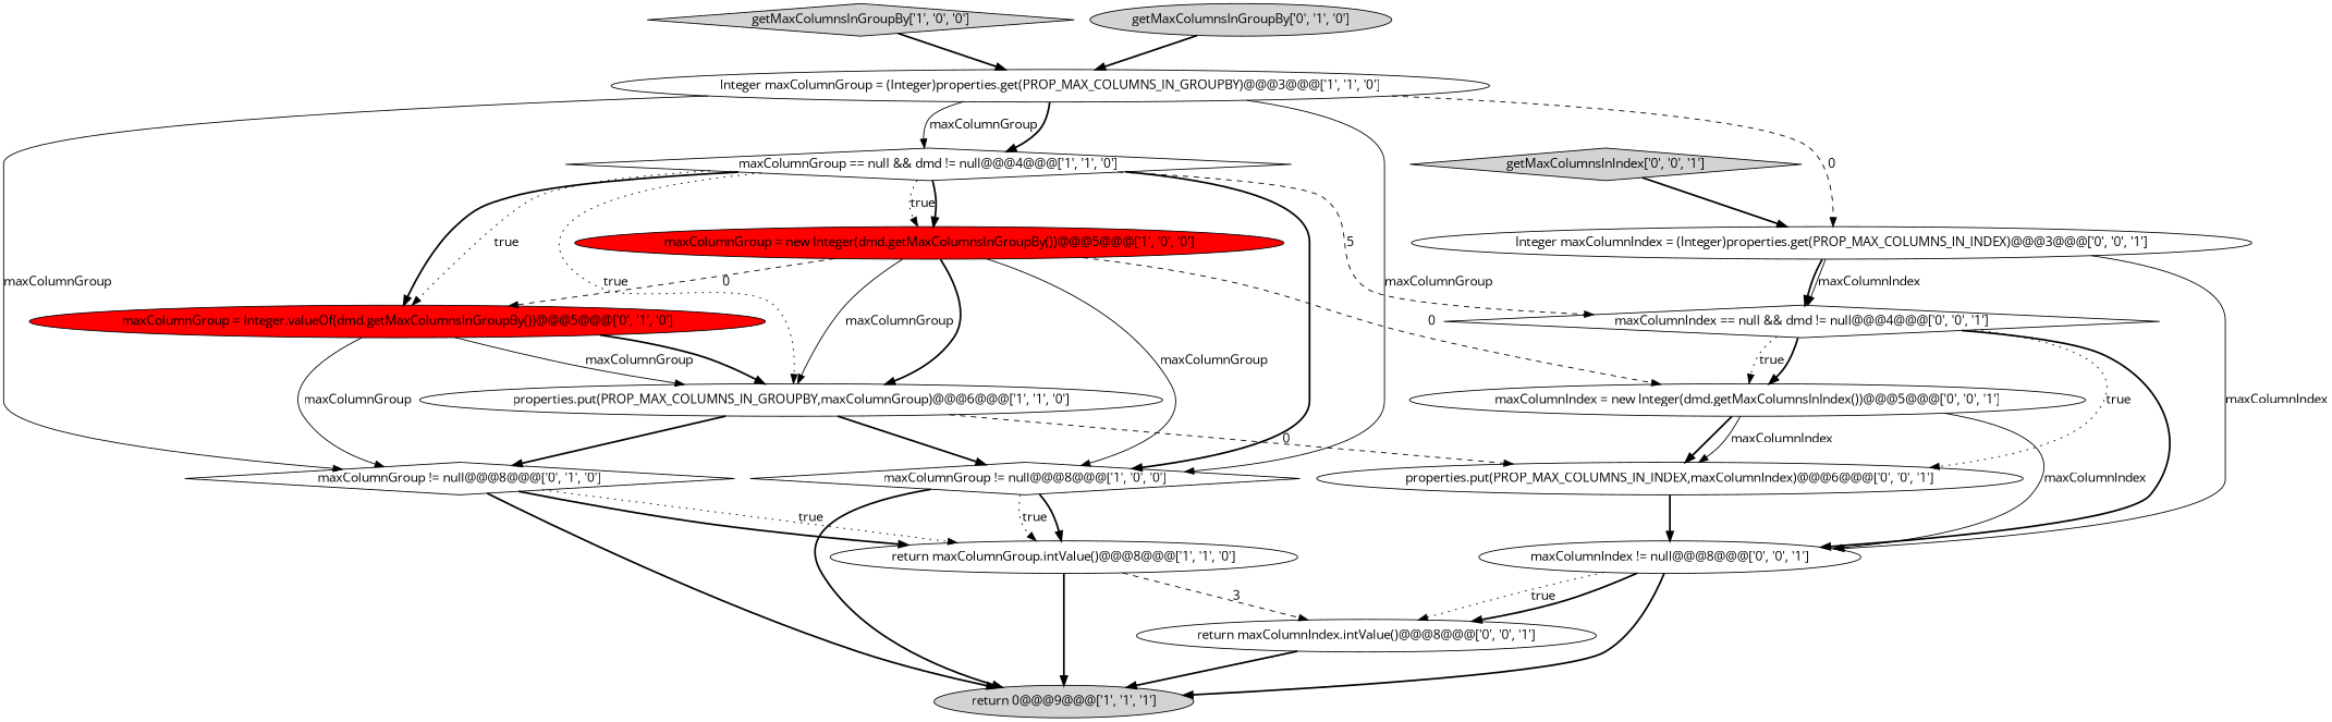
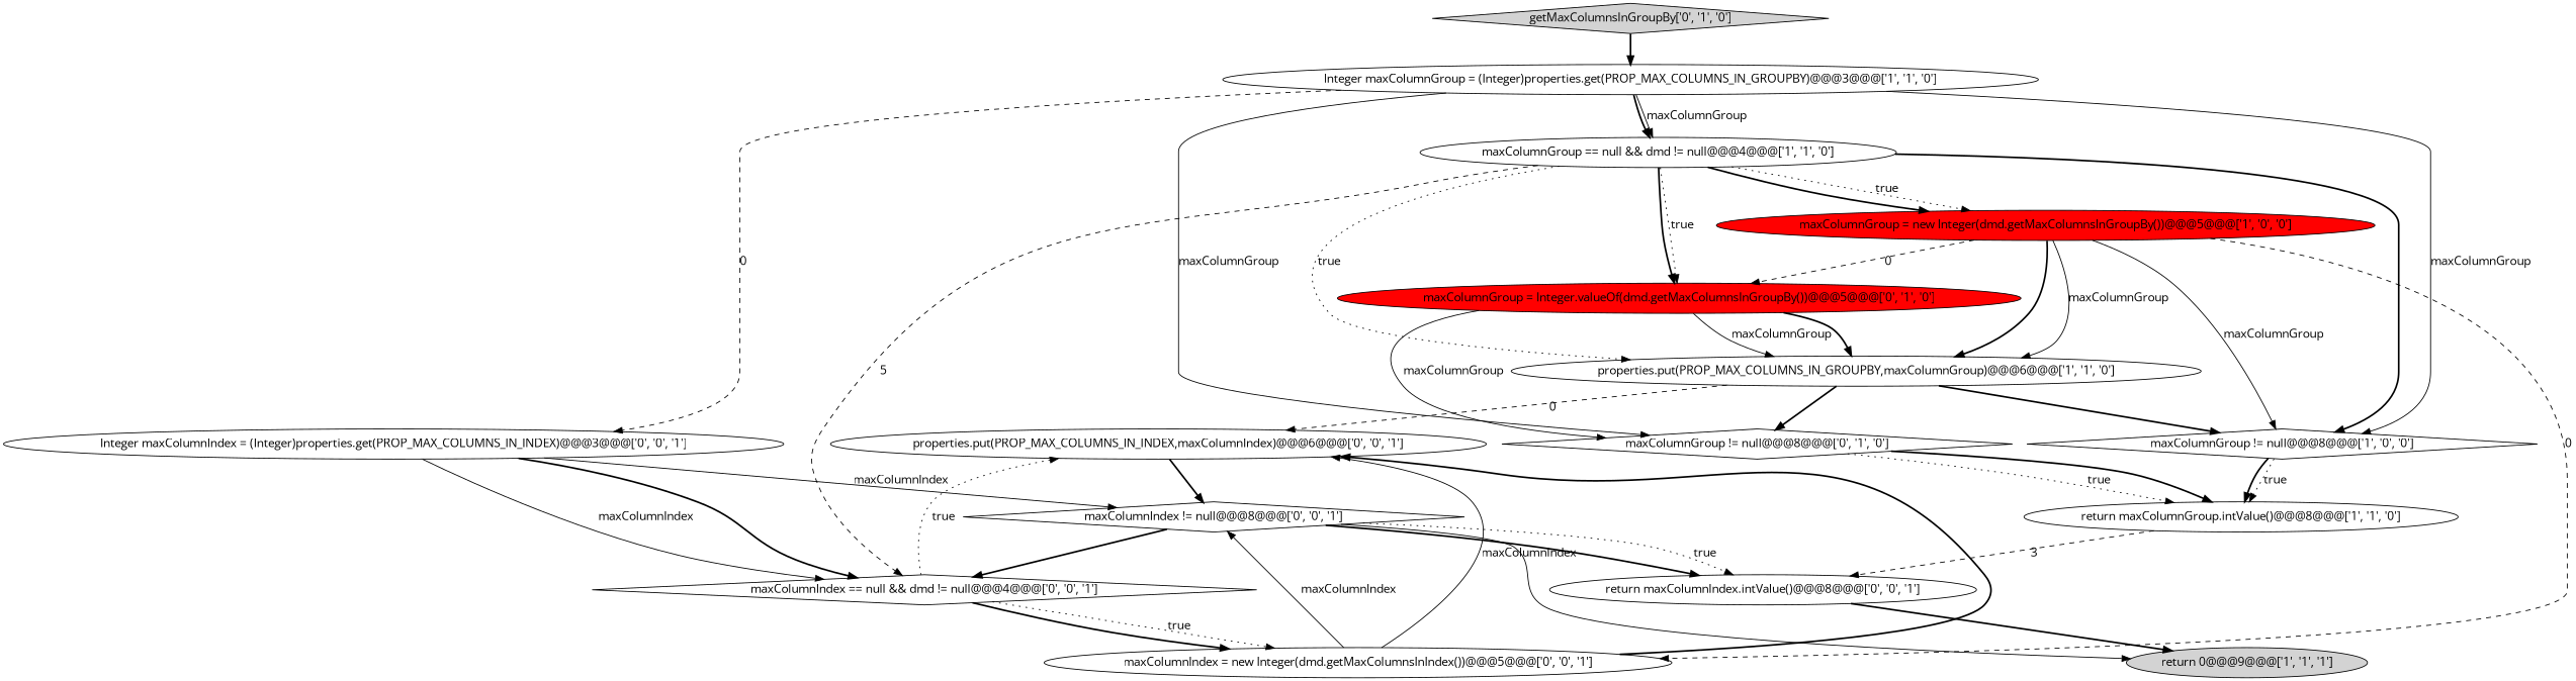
  digraph {
    fontname="Open Sans"
    node [fillcolor=white fontname="Open Sans" shape=ellipse style=filled]
    edge [fontname="Open Sans" style=bold]
-   n1 [fillcolor=lightgray label="getMaxColumnsInGroupBy['1', '0', '0']" shape=diamond]
    n2 [label="Integer maxColumnGroup = (Integer)properties.get(PROP_MAX_COLUMNS_IN_GROUPBY)@@@3@@@['1', '1', '0']"]
    n3 [label="maxColumnGroup != null@@@8@@@['1', '0', '0']" shape=diamond]
    n4 [label="maxColumnGroup != null@@@8@@@['0', '1', '0']" shape=diamond]
-   n5 [label="maxColumnGroup == null && dmd != null@@@4@@@['1', '1', '0']" shape=diamond]
+   n5 [label="maxColumnGroup == null && dmd != null@@@4@@@['1', '1', '0']"]
    n6 [label="Integer maxColumnIndex = (Integer)properties.get(PROP_MAX_COLUMNS_IN_INDEX)@@@3@@@['0', '0', '1']"]
    n7 [label="properties.put(PROP_MAX_COLUMNS_IN_GROUPBY,maxColumnGroup)@@@6@@@['1', '1', '0']"]
    n8 [label="properties.put(PROP_MAX_COLUMNS_IN_INDEX,maxColumnIndex)@@@6@@@['0', '0', '1']"]
-   n9 [label="maxColumnIndex != null@@@8@@@['0', '0', '1']"]
+   n9 [label="maxColumnIndex != null@@@8@@@['0', '0', '1']" shape=diamond]
    n10 [label="return maxColumnGroup.intValue()@@@8@@@['1', '1', '0']"]
    n11 [fillcolor=lightgray label="return 0@@@9@@@['1', '1', '1']"]
    n12 [fillcolor=red label="maxColumnGroup = new Integer(dmd.getMaxColumnsInGroupBy())@@@5@@@['1', '0', '0']"]
    n13 [label="maxColumnIndex = new Integer(dmd.getMaxColumnsInIndex())@@@5@@@['0', '0', '1']"]
    n14 [fillcolor=red label="maxColumnGroup = Integer.valueOf(dmd.getMaxColumnsInGroupBy())@@@5@@@['0', '1', '0']"]
-   n15 [fillcolor=lightgray label="getMaxColumnsInGroupBy['0', '1', '0']"]
+   n15 [fillcolor=lightgray label="getMaxColumnsInGroupBy['0', '1', '0']" shape=diamond]
    n16 [label="maxColumnIndex == null && dmd != null@@@4@@@['0', '0', '1']" shape=diamond]
    n17 [label="return maxColumnIndex.intValue()@@@8@@@['0', '0', '1']"]
-   n18 [fillcolor=lightgray label="getMaxColumnsInIndex['0', '0', '1']" shape=diamond]
-   n1 -> n2
    n2 -> n3 [label=maxColumnGroup style=solid]
    n2 -> n4 [label=maxColumnGroup style=solid]
    n2 -> n5 [label=maxColumnGroup style=solid]
    n2 -> n5
    n2 -> n6 [label=0 style=dashed]
    n3 -> n10
    n3 -> n10 [label=true style=dotted]
-   n3 -> n11
    n4 -> n10
    n4 -> n10 [label=true style=dotted]
-   n4 -> n11
    n5 -> n3
    n5 -> n7 [label=true style=dotted]
    n5 -> n12 [label=true style=dotted]
    n5 -> n12
    n5 -> n14 [label=true style=dotted]
    n5 -> n14
    n5 -> n16 [label=5 style=dashed]
    n6 -> n9 [label=maxColumnIndex style=solid]
    n6 -> n16 [label=maxColumnIndex style=solid]
    n6 -> n16
    n7 -> n3
    n7 -> n4
    n7 -> n8 [label=0 style=dashed]
    n8 -> n9
-   n9 -> n11
+   n9 -> n11 [style=solid]
    n9 -> n17 [label=true style=dotted]
    n9 -> n17
-   n10 -> n11
    n10 -> n17 [label=3 style=dashed]
    n12 -> n3 [label=maxColumnGroup style=solid]
    n12 -> n7 [label=maxColumnGroup style=solid]
    n12 -> n7
    n12 -> n13 [label=0 style=dashed]
    n12 -> n14 [label=0 style=dashed]
    n13 -> n8
    n13 -> n8 [label=maxColumnIndex style=solid]
    n13 -> n9 [label=maxColumnIndex style=solid]
    n14 -> n4 [label=maxColumnGroup style=solid]
    n14 -> n7 [label=maxColumnGroup style=solid]
    n14 -> n7
    n15 -> n2
    n16 -> n8 [label=true style=dotted]
-   n16 -> n9
+   n9 -> n16
    n16 -> n13 [label=true style=dotted]
    n16 -> n13
    n17 -> n11
-   n18 -> n6
  }
